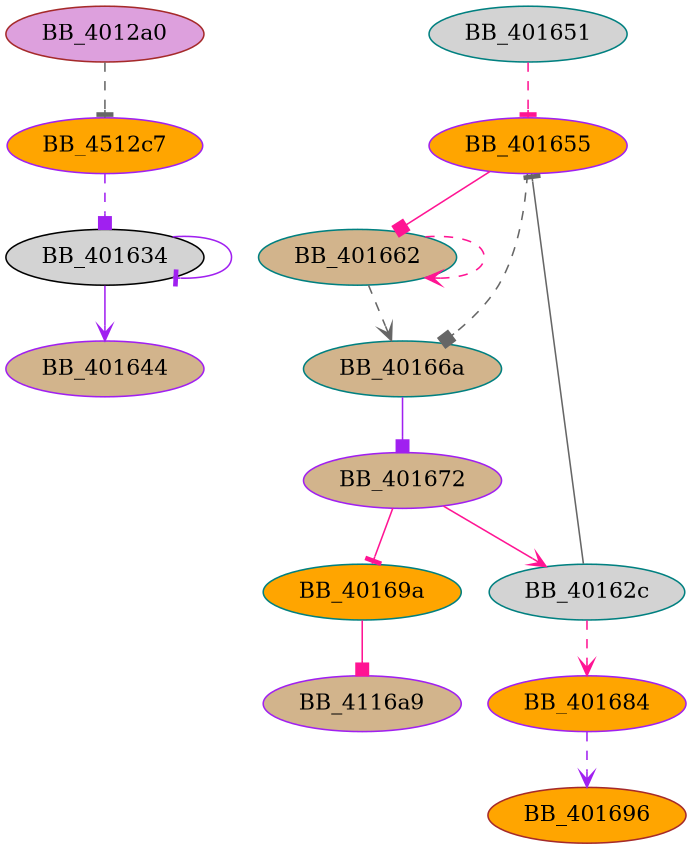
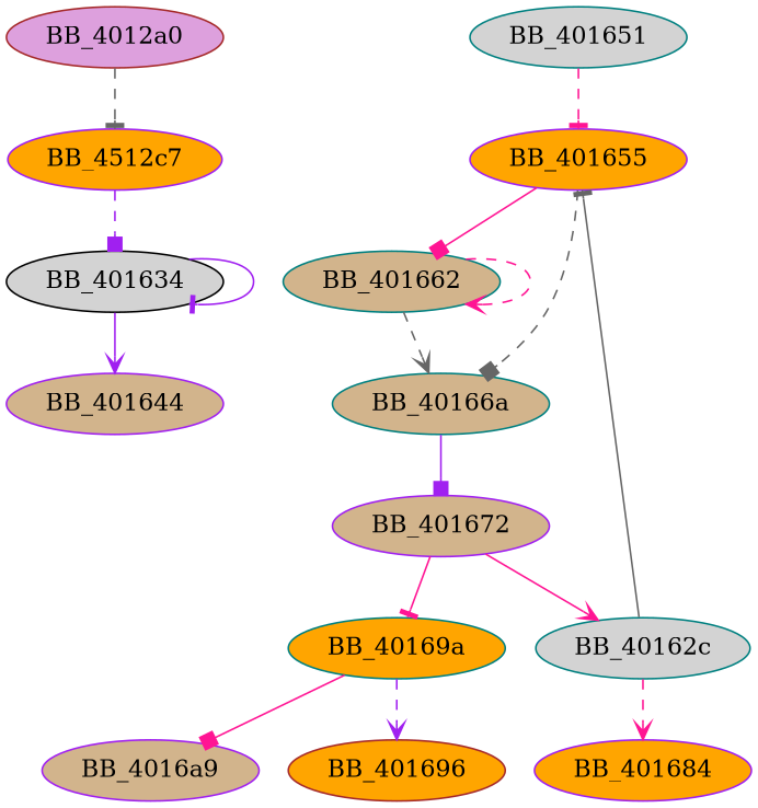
  digraph {
    node [color=purple fillcolor=orange style=filled]
    edge [arrowhead=vee color=deeppink style=dashed]
    BB_4012a0 [color=brown fillcolor=plum]
    n2 [label=BB_4512c7]
    BB_401634 [color=black fillcolor=lightgrey]
    BB_401644 [fillcolor=tan]
    BB_401651 [color=teal fillcolor=lightgrey]
    BB_401655
    BB_401662 [color=teal fillcolor=tan]
    BB_40166a [color=teal fillcolor=tan]
    BB_401672 [fillcolor=tan]
    n10 [color=teal fillcolor=lightgrey label=BB_40162c]
    BB_40169a [color=teal]
    BB_401684
-   BB_4016a9 [fillcolor=tan label=BB_4116a9]
+   BB_4016a9 [fillcolor=tan]
    BB_401696 [color=brown]
    BB_4012a0 -> n2 [arrowhead=tee color=gray40]
    n2 -> BB_401634 [arrowhead=box color=purple]
    BB_401634 -> BB_401634 [arrowhead=tee color=purple style=solid]
    BB_401634 -> BB_401644 [color=purple style=solid]
    BB_401651 -> BB_401655 [arrowhead=tee]
    BB_401655 -> BB_401662 [arrowhead=box style=solid]
    BB_401655 -> BB_40166a [arrowhead=box color=gray40]
    BB_401662 -> BB_401662
    BB_401662 -> BB_40166a [color=gray40]
    BB_40166a -> BB_401672 [arrowhead=box color=purple style=solid]
    BB_401672 -> n10 [style=solid]
    BB_401672 -> BB_40169a [arrowhead=tee style=solid]
    n10 -> BB_401655 [arrowhead=tee color=gray40 style=solid]
    n10 -> BB_401684
    BB_40169a -> BB_4016a9 [arrowhead=box style=solid]
-   BB_401684 -> BB_401696 [color=purple]
+   BB_40169a -> BB_401696 [color=purple]
  }
